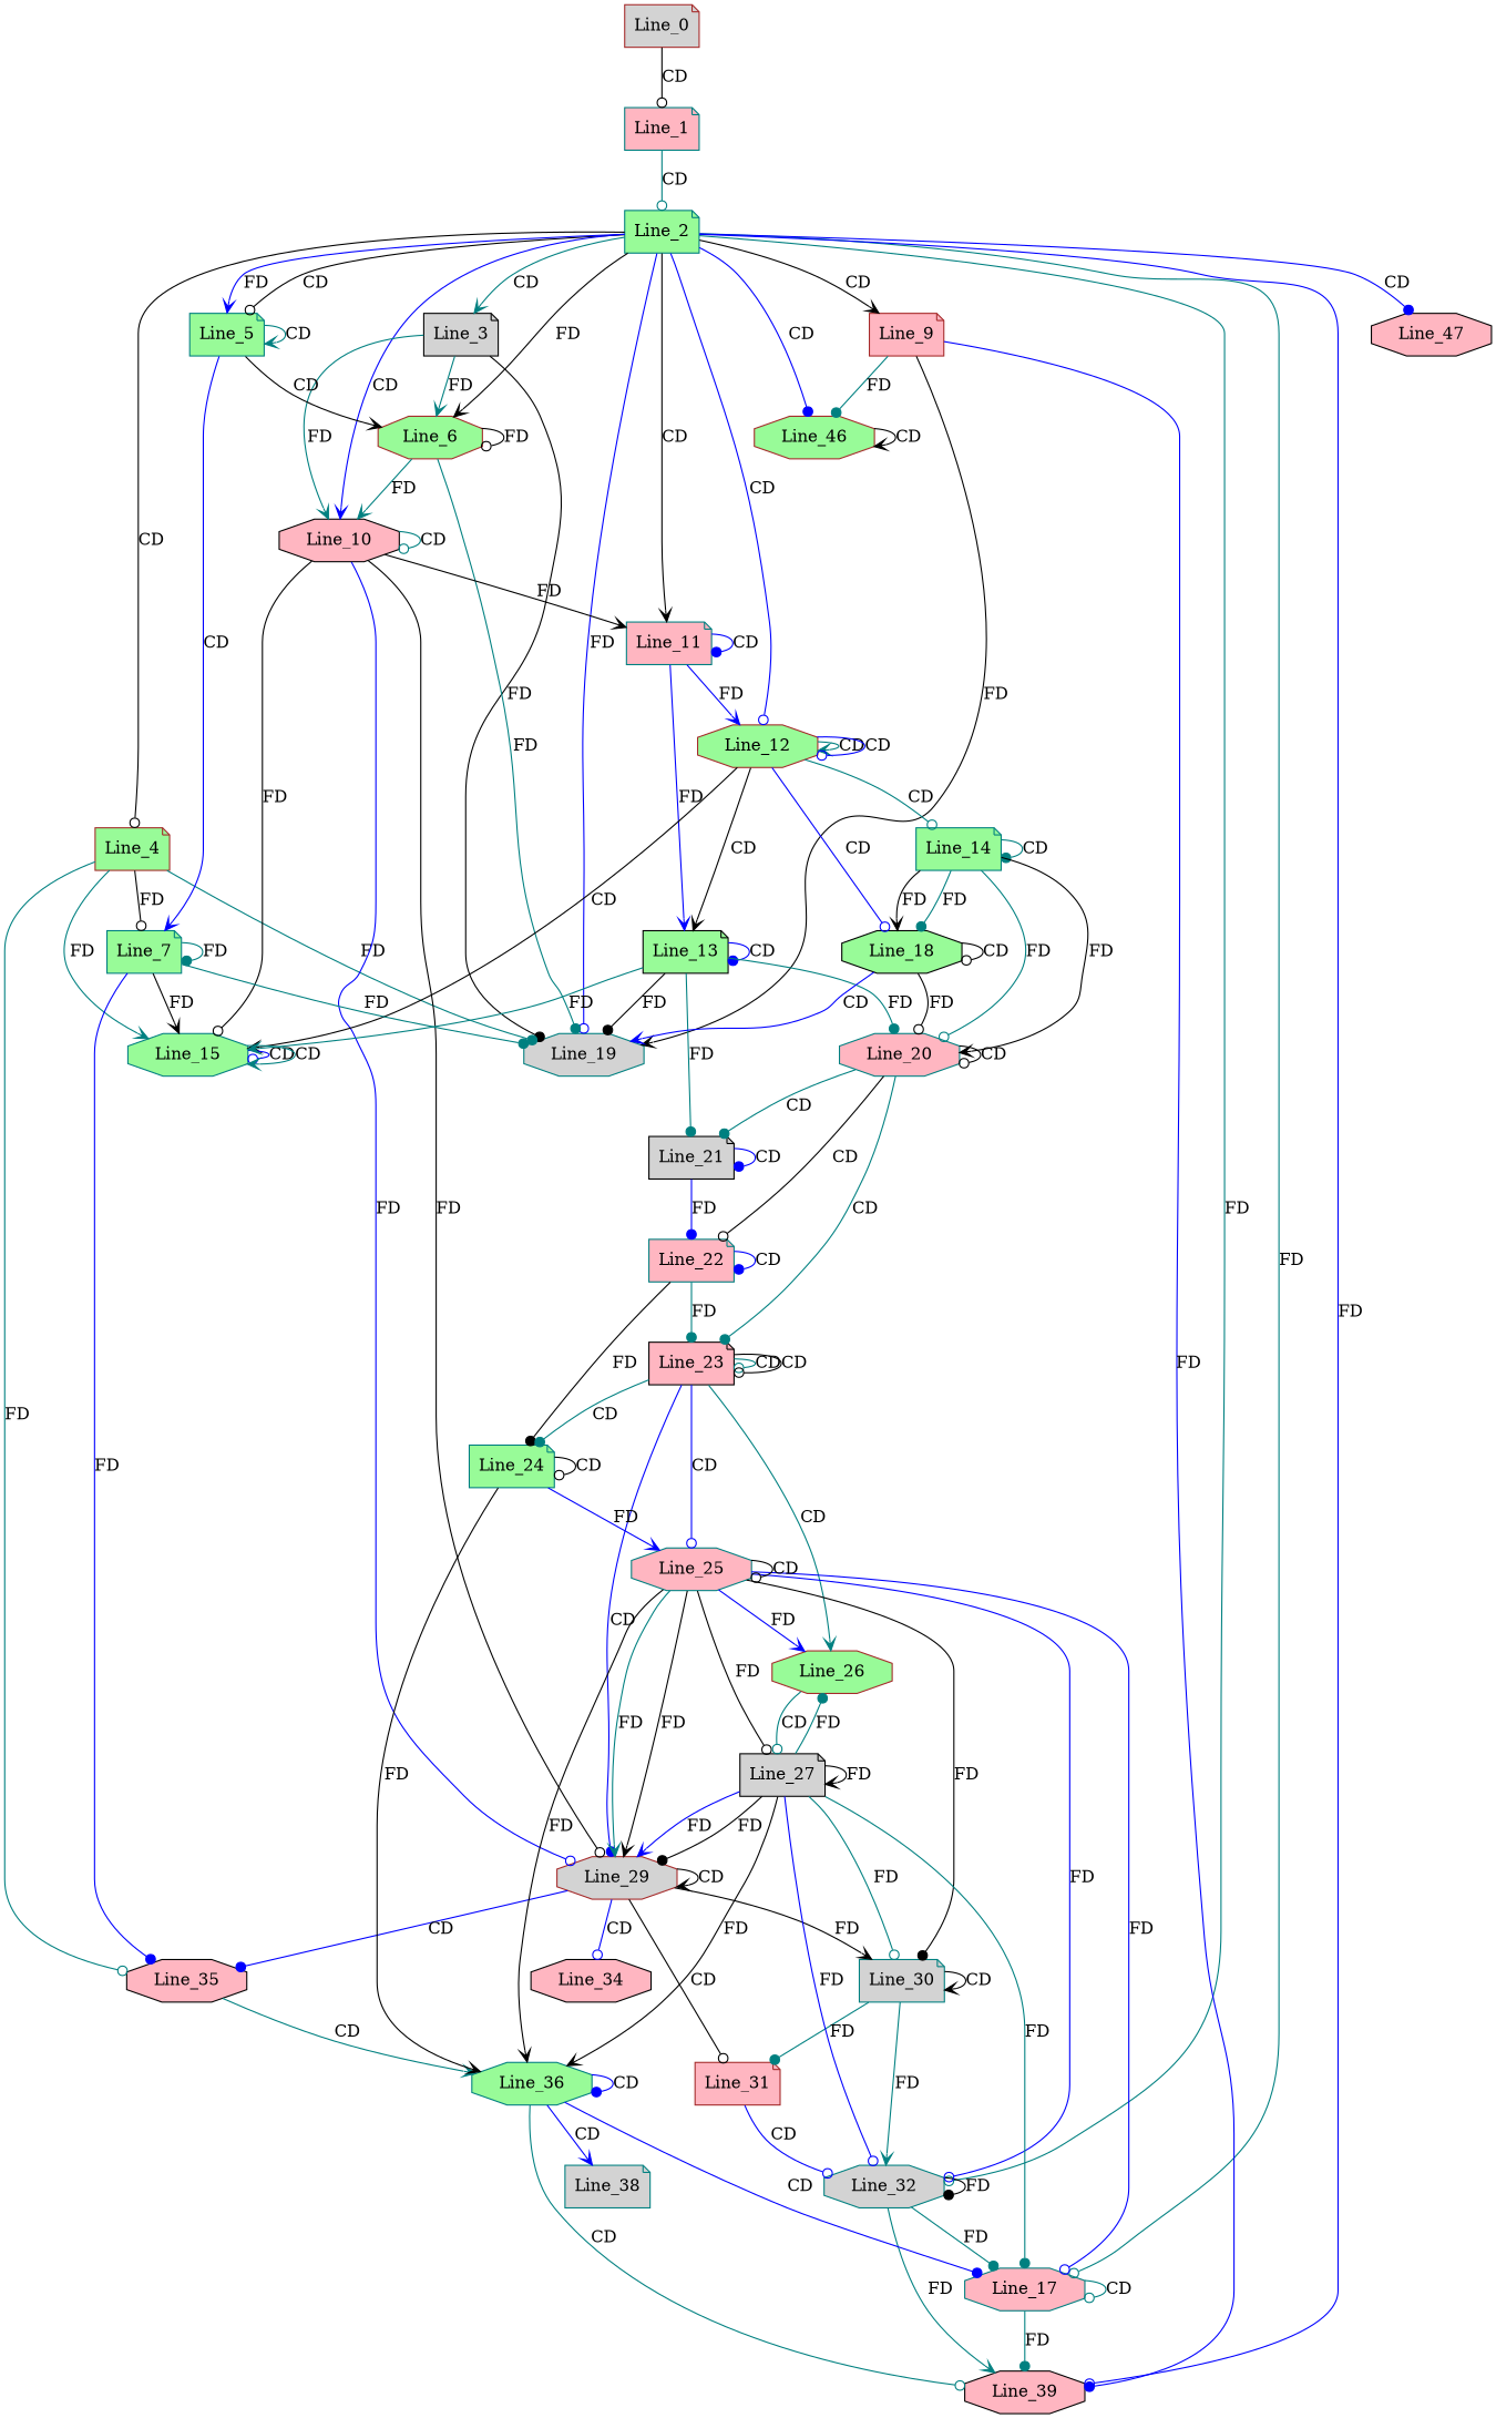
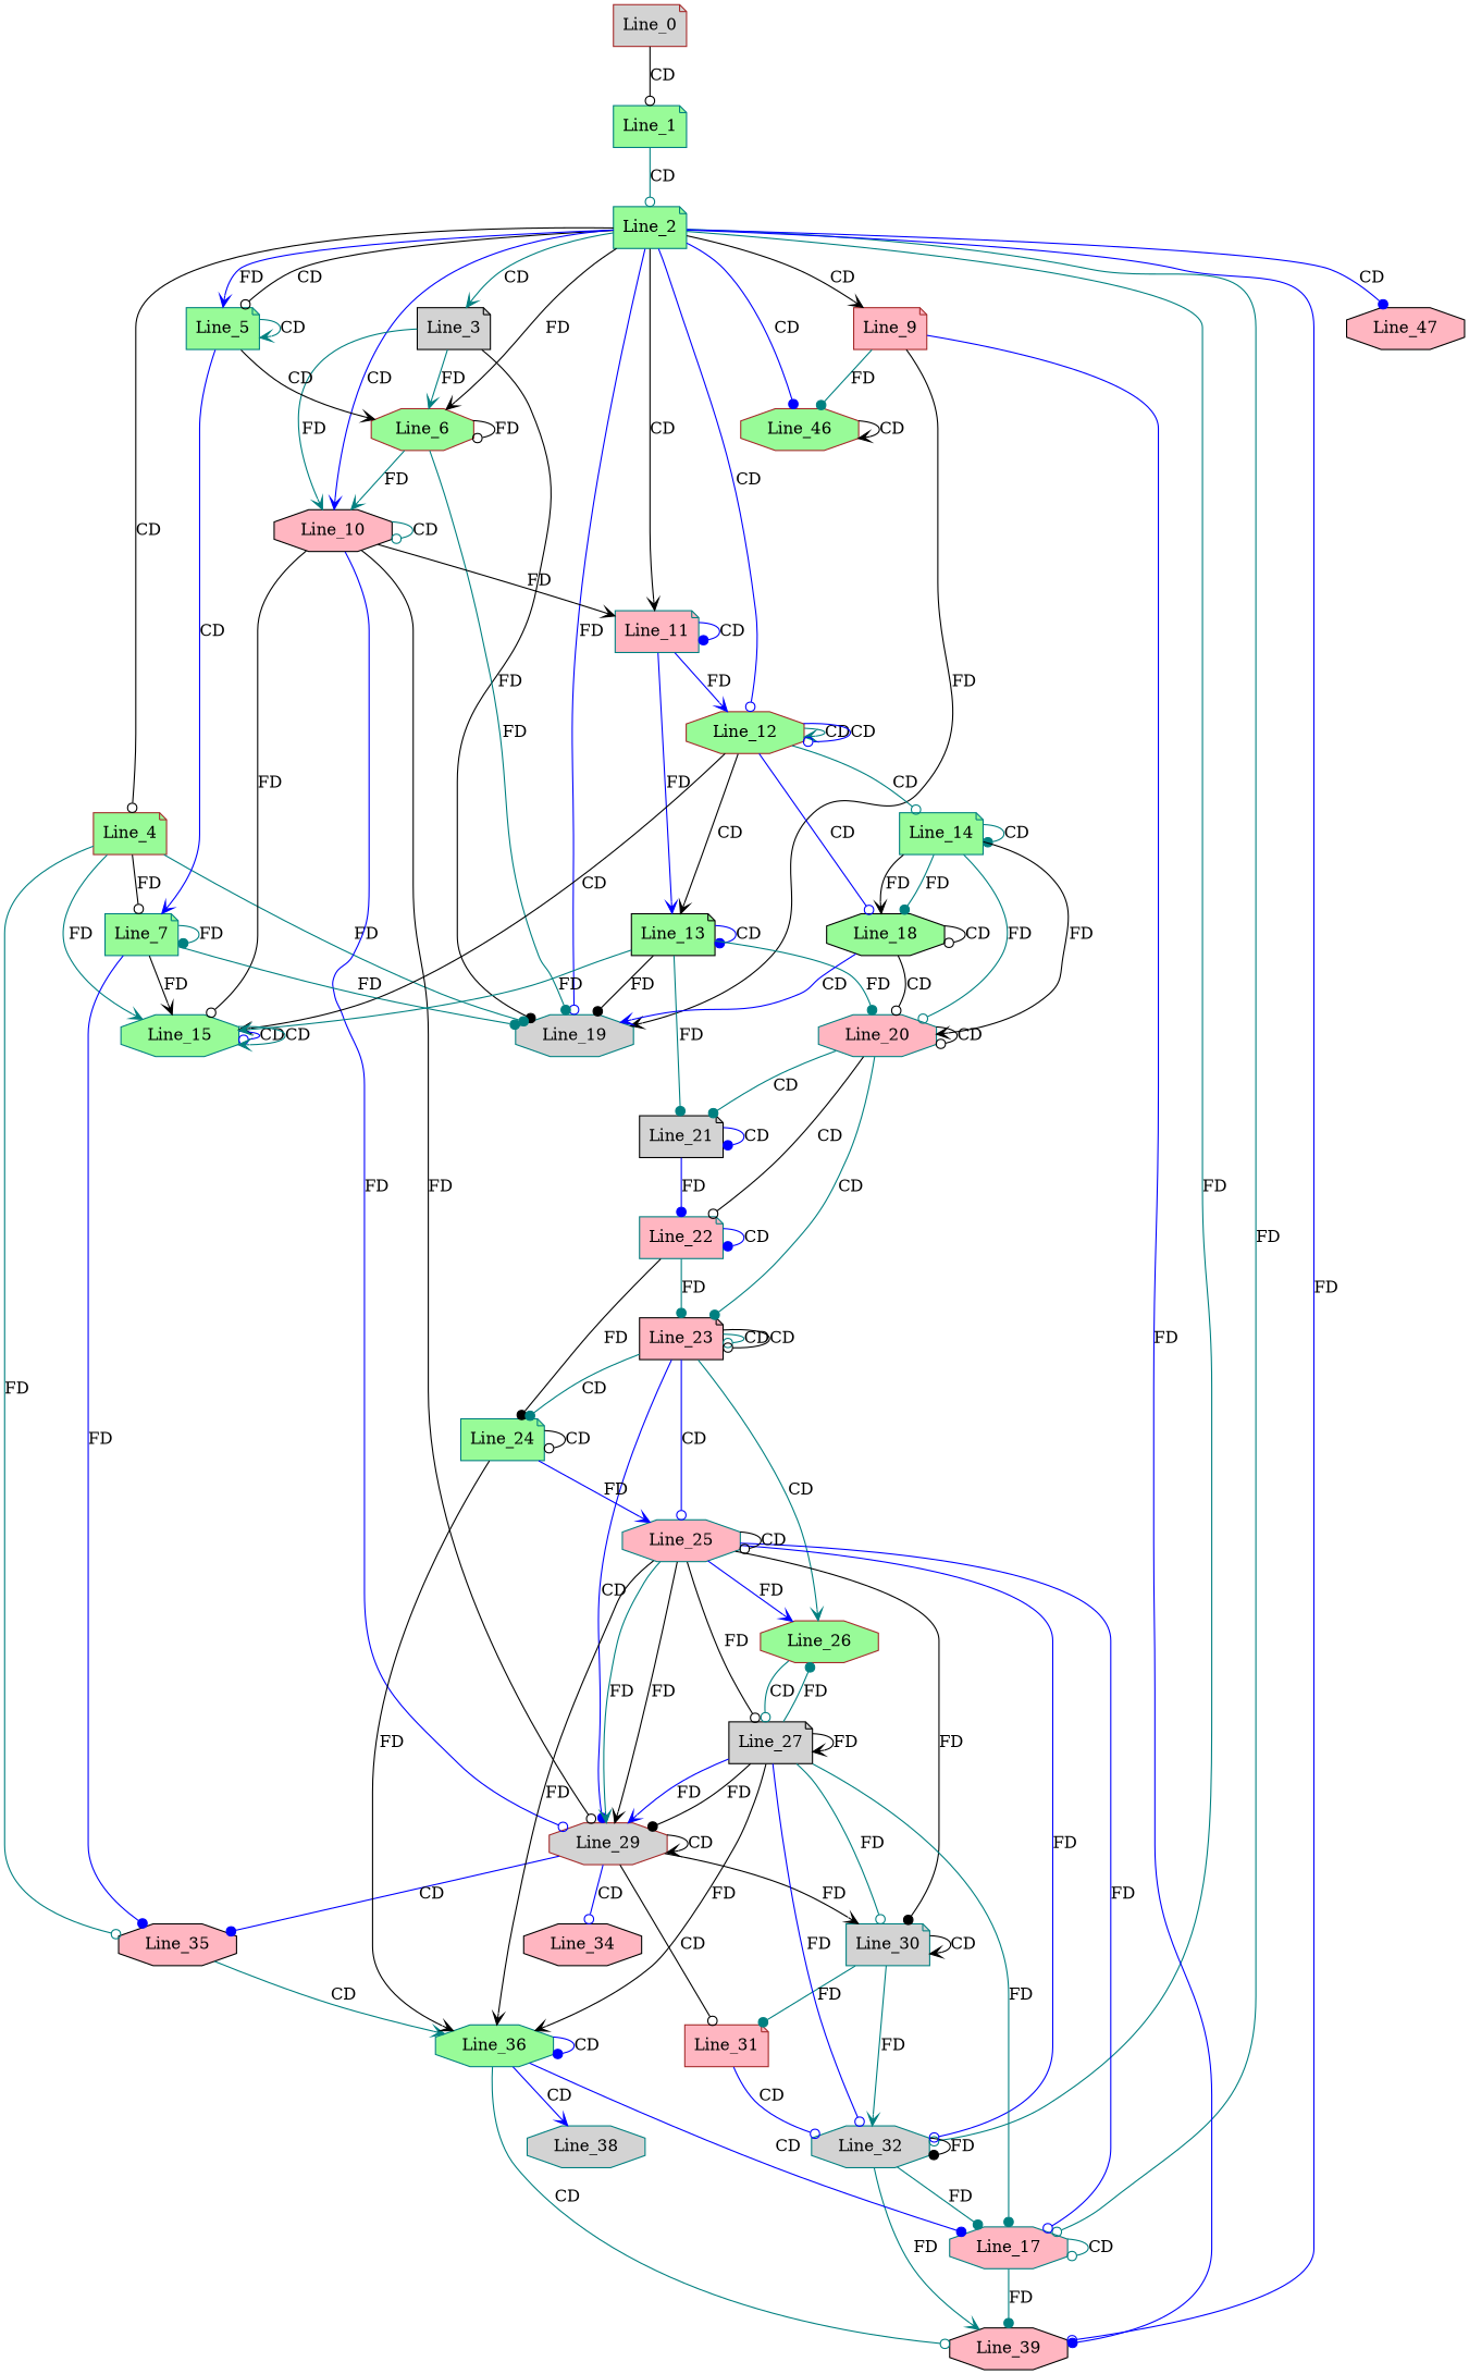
  digraph {
    node [color=teal fillcolor=palegreen shape=octagon style=filled]
    edge [arrowhead=vee color=teal]
    Line_0 [color=brown fillcolor=lightgrey shape=note]
-   Line_1 [fillcolor=lightpink shape=note]
+   Line_1 [shape=note]
    Line_2 [shape=note]
    Line_3 [color=black fillcolor=lightgrey shape=note]
    Line_4 [color=brown shape=note]
    Line_5 [shape=note]
    Line_6 [color=brown]
    Line_9 [color=brown fillcolor=lightpink shape=note]
    Line_10 [color=black fillcolor=lightpink]
    Line_11 [fillcolor=lightpink shape=note]
    Line_12 [color=brown]
    Line_19 [fillcolor=lightgrey]
    Line_32 [fillcolor=lightgrey]
    n14 [fillcolor=lightpink label=Line_17]
    Line_39 [color=black fillcolor=lightpink]
    Line_46 [color=brown]
    Line_47 [color=black fillcolor=lightpink]
    Line_7 [shape=note]
    Line_15
    Line_35 [color=black fillcolor=lightpink]
    Line_29 [color=brown fillcolor=lightgrey]
    Line_13 [color=black shape=note]
    Line_14 [shape=note]
    Line_18 [color=black]
    Line_36
    Line_30 [fillcolor=lightgrey shape=note]
    Line_31 [color=brown fillcolor=lightpink shape=note]
    Line_34 [color=black fillcolor=lightpink]
    Line_21 [color=black fillcolor=lightgrey shape=note]
    Line_20 [fillcolor=lightpink]
    Line_22 [fillcolor=lightpink shape=note]
    Line_23 [color=black fillcolor=lightpink shape=note]
    Line_24 [shape=note]
    Line_25 [fillcolor=lightpink]
    Line_26 [color=brown]
    Line_27 [color=black fillcolor=lightgrey shape=note]
-   Line_38 [fillcolor=lightgrey shape=note]
+   Line_38 [fillcolor=lightgrey]
    Line_0 -> Line_1 [arrowhead=odot color=black label=CD]
    Line_1 -> Line_2 [arrowhead=odot label=CD]
    Line_2 -> Line_3 [label=CD]
    Line_2 -> Line_4 [arrowhead=odot color=black label=CD]
    Line_2 -> Line_5 [arrowhead=odot color=black label=CD]
    Line_2 -> Line_5 [color=blue label=FD]
    Line_2 -> Line_6 [color=black label=FD]
    Line_2 -> Line_9 [color=black label=CD]
    Line_2 -> Line_10 [color=blue label=CD]
    Line_2 -> Line_11 [color=black label=CD]
    Line_2 -> Line_12 [arrowhead=odot color=blue label=CD]
    Line_2 -> Line_19 [arrowhead=odot color=blue label=FD]
    Line_2 -> Line_32 [arrowhead=odot label=FD]
    Line_2 -> n14 [arrowhead=odot label=FD]
    Line_2 -> Line_39 [arrowhead=odot color=blue label=FD]
    Line_2 -> Line_46 [arrowhead=dot color=blue label=CD]
    Line_2 -> Line_47 [arrowhead=dot color=blue label=CD]
    Line_3 -> Line_6 [label=FD]
    Line_3 -> Line_10 [label=FD]
    Line_3 -> Line_19 [arrowhead=dot color=black label=FD]
    Line_4 -> Line_19 [arrowhead=dot label=FD]
    Line_4 -> Line_7 [arrowhead=odot color=black label=FD]
    Line_4 -> Line_15 [label=FD]
    Line_4 -> Line_35 [arrowhead=odot label=FD]
    Line_5 -> Line_5 [label=CD]
    Line_5 -> Line_6 [color=black label=CD]
    Line_5 -> Line_7 [color=blue label=CD]
    Line_6 -> Line_6 [arrowhead=odot color=black label=FD]
    Line_6 -> Line_10 [label=FD]
    Line_6 -> Line_19 [arrowhead=dot label=FD]
    Line_9 -> Line_19 [color=black label=FD]
    Line_9 -> Line_39 [arrowhead=dot color=blue label=FD]
    Line_9 -> Line_46 [arrowhead=dot label=FD]
    Line_10 -> Line_10 [arrowhead=odot label=CD]
    Line_10 -> Line_11 [color=black label=FD]
    Line_10 -> Line_15 [arrowhead=odot color=black label=FD]
    Line_10 -> Line_29 [arrowhead=odot color=blue label=FD]
    Line_10 -> Line_29 [arrowhead=odot color=black label=FD]
    Line_11 -> Line_11 [arrowhead=dot color=blue label=CD]
    Line_11 -> Line_12 [color=blue label=FD]
    Line_11 -> Line_13 [color=blue label=FD]
    Line_12 -> Line_12 [label=CD]
    Line_12 -> Line_12 [arrowhead=odot color=blue label=CD]
    Line_12 -> Line_15 [color=black label=CD]
    Line_12 -> Line_13 [color=black label=CD]
    Line_12 -> Line_14 [arrowhead=odot label=CD]
    Line_12 -> Line_18 [arrowhead=odot color=blue label=CD]
    Line_32 -> Line_32 [arrowhead=dot color=black label=FD]
    Line_32 -> n14 [arrowhead=dot label=FD]
    Line_32 -> Line_39 [label=FD]
    n14 -> n14 [arrowhead=odot label=CD]
    n14 -> Line_39 [arrowhead=dot label=FD]
    Line_46 -> Line_46 [color=black label=CD]
    Line_7 -> Line_19 [arrowhead=dot label=FD]
    Line_7 -> Line_7 [arrowhead=dot label=FD]
    Line_7 -> Line_15 [color=black label=FD]
    Line_7 -> Line_35 [arrowhead=dot color=blue label=FD]
    Line_15 -> Line_15 [arrowhead=odot color=blue label=CD]
    Line_15 -> Line_15 [label=CD]
    Line_35 -> Line_36 [label=CD]
    Line_29 -> Line_35 [arrowhead=dot color=blue label=CD]
    Line_29 -> Line_29 [color=black label=CD]
    Line_29 -> Line_30 [color=black label=FD]
    Line_29 -> Line_31 [arrowhead=odot color=black label=CD]
    Line_29 -> Line_34 [arrowhead=odot color=blue label=CD]
    Line_13 -> Line_19 [arrowhead=dot color=black label=FD]
    Line_13 -> Line_15 [label=FD]
    Line_13 -> Line_13 [arrowhead=dot color=blue label=CD]
    Line_13 -> Line_21 [arrowhead=dot label=FD]
    Line_13 -> Line_20 [arrowhead=dot label=FD]
    Line_14 -> Line_14 [arrowhead=dot label=CD]
    Line_14 -> Line_18 [arrowhead=dot label=FD]
    Line_14 -> Line_18 [color=black label=FD]
    Line_14 -> Line_20 [color=black label=FD]
    Line_14 -> Line_20 [arrowhead=odot label=FD]
    Line_18 -> Line_19 [color=blue label=CD]
    Line_18 -> Line_18 [arrowhead=odot color=black label=CD]
-   Line_18 -> Line_20 [arrowhead=odot color=black label=FD]
+   Line_18 -> Line_20 [arrowhead=odot color=black label=CD]
    Line_36 -> n14 [arrowhead=dot color=blue label=CD]
    Line_36 -> Line_39 [arrowhead=odot label=CD]
    Line_36 -> Line_36 [arrowhead=dot color=blue label=CD]
    Line_36 -> Line_38 [color=blue label=CD]
    Line_30 -> Line_32 [label=FD]
    Line_30 -> Line_30 [color=black label=CD]
    Line_30 -> Line_31 [arrowhead=dot label=FD]
    Line_31 -> Line_32 [arrowhead=odot color=blue label=CD]
    Line_21 -> Line_21 [arrowhead=dot color=blue label=CD]
    Line_21 -> Line_22 [arrowhead=dot color=blue label=FD]
    Line_20 -> Line_21 [arrowhead=dot label=CD]
    Line_20 -> Line_20 [arrowhead=odot color=black label=CD]
    Line_20 -> Line_22 [arrowhead=odot color=black label=CD]
    Line_20 -> Line_23 [arrowhead=dot label=CD]
    Line_22 -> Line_22 [arrowhead=dot color=blue label=CD]
    Line_22 -> Line_23 [arrowhead=dot label=FD]
    Line_22 -> Line_24 [arrowhead=dot color=black label=FD]
    Line_23 -> Line_29 [arrowhead=dot color=blue label=CD]
    Line_23 -> Line_23 [arrowhead=odot label=CD]
    Line_23 -> Line_23 [arrowhead=odot color=black label=CD]
    Line_23 -> Line_24 [arrowhead=dot label=CD]
    Line_23 -> Line_25 [arrowhead=odot color=blue label=CD]
    Line_23 -> Line_26 [label=CD]
    Line_24 -> Line_36 [color=black label=FD]
    Line_24 -> Line_24 [arrowhead=odot color=black label=CD]
    Line_24 -> Line_25 [color=blue label=FD]
    Line_25 -> Line_32 [arrowhead=odot color=blue label=FD]
    Line_25 -> n14 [arrowhead=odot color=blue label=FD]
    Line_25 -> Line_29 [label=FD]
    Line_25 -> Line_29 [color=black label=FD]
    Line_25 -> Line_36 [color=black label=FD]
    Line_25 -> Line_30 [arrowhead=dot color=black label=FD]
    Line_25 -> Line_25 [arrowhead=odot color=black label=CD]
    Line_25 -> Line_26 [color=blue label=FD]
    Line_25 -> Line_27 [arrowhead=odot color=black label=FD]
    Line_26 -> Line_27 [arrowhead=odot label=CD]
    Line_27 -> Line_32 [arrowhead=odot color=blue label=FD]
    Line_27 -> n14 [arrowhead=dot label=FD]
    Line_27 -> Line_29 [color=blue label=FD]
    Line_27 -> Line_29 [arrowhead=dot color=black label=FD]
    Line_27 -> Line_36 [color=black label=FD]
    Line_27 -> Line_30 [arrowhead=odot label=FD]
    Line_27 -> Line_26 [arrowhead=dot label=FD]
    Line_27 -> Line_27 [color=black label=FD]
  }
